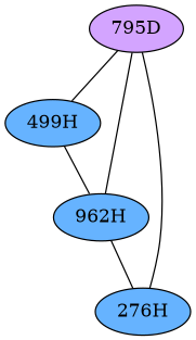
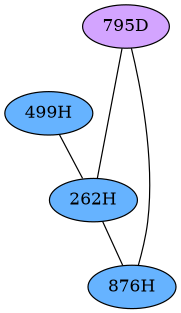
  graph {
    node [fillcolor="#66B3FF" style=radial]
    edge [penwidth=1]
    n1 [fillcolor="#D3A4FF" label="795D"]
    n2 [label="499H"]
-   "262H" [label="962H"]
-   "276H"
-   n1 -- n2
+   "262H"
+   "276H" [label="876H"]
    n1 -- "262H"
    n1 -- "276H"
    n2 -- "262H"
    "262H" -- "276H"
  }
